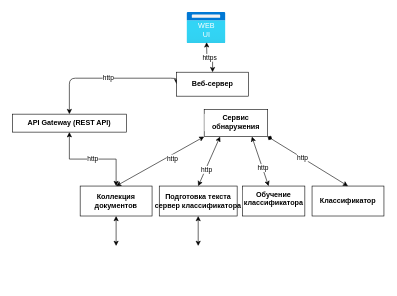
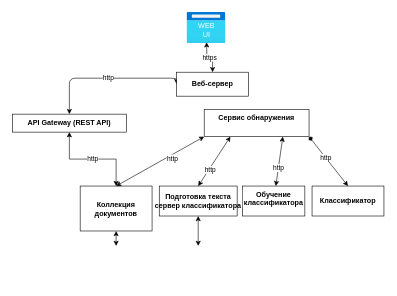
  <mxCell id="0" />
  <mxCell id="1" parent="0" />
  <mxCell id="2" value="" style="aspect=fixed;html=1;points=[];align=center;image;fontSize=12;image=img/lib/azure2/general/Browser.svg;" vertex="1" parent="1"><mxGeometry x="311" y="20" width="65" height="52" as="geometry" /></mxCell>
  <mxCell id="3" value="http" style="edgeStyle=orthogonalEdgeStyle;rounded=0;orthogonalLoop=1;jettySize=auto;html=1;startArrow=classic;startFill=1;fontColor=#000000;" edge="1" parent="1" source="4" target="12"><mxGeometry relative="1" as="geometry" /></mxCell>
  <mxCell id="4" value="API Gateway (REST API)" style="whiteSpace=wrap;html=1;verticalAlign=top;labelBackgroundColor=white;fontStyle=1" vertex="1" parent="1"><mxGeometry x="20" y="190" width="190" height="30" as="geometry" /></mxCell>
  <mxCell id="5" value="http" style="endArrow=classic;startArrow=classic;html=1;exitX=0.5;exitY=0;exitDx=0;exitDy=0;entryX=0;entryY=0.5;entryDx=0;entryDy=0;edgeStyle=orthogonalEdgeStyle;" edge="1" parent="1" source="4" target="8"><mxGeometry width="50" height="50" relative="1" as="geometry"><mxPoint x="320" y="120" as="sourcePoint" /><mxPoint x="344" y="180" as="targetPoint" /><Array as="points"><mxPoint x="115" y="130" /></Array></mxGeometry></mxCell>
  <mxCell id="6" value="WEB UI" style="text;html=1;strokeColor=none;fillColor=none;align=center;verticalAlign=middle;whiteSpace=wrap;rounded=0;fontColor=#FFFFFF;" vertex="1" parent="1"><mxGeometry x="324" y="40" width="40" height="20" as="geometry" /></mxCell>
  <mxCell id="7" value="&lt;font color=&quot;#000000&quot;&gt;https&lt;/font&gt;" style="edgeStyle=orthogonalEdgeStyle;rounded=0;orthogonalLoop=1;jettySize=auto;html=1;fontColor=#FFFFFF;startArrow=classic;startFill=1;" edge="1" parent="1" source="8"><mxGeometry relative="1" as="geometry"><mxPoint x="344" y="70" as="targetPoint" /></mxGeometry></mxCell>
  <mxCell id="8" value="&lt;font color=&quot;#000000&quot;&gt;Веб-сервер&lt;/font&gt;" style="rounded=0;whiteSpace=wrap;html=1;fontColor=#FFFFFF;fontStyle=1" vertex="1" parent="1"><mxGeometry x="294" y="120" width="120" height="40" as="geometry" /></mxCell>
  <mxCell id="9" value="&lt;font color=&quot;#000000&quot;&gt;Классификатор&lt;/font&gt;" style="rounded=0;whiteSpace=wrap;html=1;fontColor=#FFFFFF;fontStyle=1" vertex="1" parent="1"><mxGeometry x="520" y="310" width="120" height="50" as="geometry" /></mxCell>
  <mxCell id="10" value="" style="edgeStyle=orthogonalEdgeStyle;rounded=0;orthogonalLoop=1;jettySize=auto;html=1;startArrow=classic;startFill=1;fontColor=#000000;" edge="1" parent="1" source="11" target="24"><mxGeometry relative="1" as="geometry" /></mxCell>
  <mxCell id="11" value="&lt;font color=&quot;#000000&quot;&gt;Подготовка текста сервер&amp;nbsp;классификатора&lt;/font&gt;" style="rounded=0;whiteSpace=wrap;html=1;fontColor=#FFFFFF;fontStyle=1" vertex="1" parent="1"><mxGeometry x="265" y="310" width="130" height="50" as="geometry" /></mxCell>
- <mxCell id="12" value="Коллекция документов" style="rounded=0;whiteSpace=wrap;html=1;fontStyle=1" vertex="1" parent="1"><mxGeometry x="133" y="310" width="120" height="50" as="geometry" /></mxCell>
+ <mxCell id="12" value="Коллекция документов" style="rounded=0;whiteSpace=wrap;html=1;fontStyle=1" vertex="1" parent="1"><mxGeometry x="133" y="310" width="120" height="75" as="geometry" /></mxCell>
  <mxCell id="13" value="" style="rounded=0;orthogonalLoop=1;jettySize=auto;html=1;startArrow=classic;startFill=1;fontColor=#000000;exitX=0.75;exitY=1;exitDx=0;exitDy=0;" edge="1" parent="1" source="15" target="25"><mxGeometry relative="1" as="geometry" /></mxCell>
  <mxCell id="14" value="http" style="edgeLabel;html=1;align=center;verticalAlign=middle;resizable=0;points=[];fontColor=#000000;" vertex="1" connectable="0" parent="13"><mxGeometry x="0.27" relative="1" as="geometry"><mxPoint as="offset" /></mxGeometry></mxCell>
- <mxCell id="15" value="Сервис обнаружения" style="whiteSpace=wrap;html=1;verticalAlign=top;labelBackgroundColor=white;fontStyle=1" vertex="1" parent="1"><mxGeometry x="340" y="182.5" width="106" height="45" as="geometry" /></mxCell>
+ <mxCell id="15" value="Сервис обнаружения" style="whiteSpace=wrap;html=1;verticalAlign=top;labelBackgroundColor=white;fontStyle=1" vertex="1" parent="1"><mxGeometry x="340" y="182.5" width="175" height="45" as="geometry" /></mxCell>
  <mxCell id="16" value="" style="endArrow=classic;startArrow=classic;html=1;fontColor=#000000;entryX=0;entryY=1;entryDx=0;entryDy=0;exitX=0.5;exitY=0;exitDx=0;exitDy=0;" edge="1" parent="1" source="12" target="15"><mxGeometry width="50" height="50" relative="1" as="geometry"><mxPoint x="190" y="470" as="sourcePoint" /><mxPoint x="240" y="420" as="targetPoint" /></mxGeometry></mxCell>
  <mxCell id="17" value="http" style="edgeLabel;html=1;align=center;verticalAlign=middle;resizable=0;points=[];fontColor=#000000;" vertex="1" connectable="0" parent="16"><mxGeometry x="0.235" y="-5" relative="1" as="geometry"><mxPoint as="offset" /></mxGeometry></mxCell>
  <mxCell id="18" value="" style="endArrow=classic;startArrow=classic;html=1;fontColor=#000000;exitX=0.5;exitY=0;exitDx=0;exitDy=0;entryX=0.25;entryY=1;entryDx=0;entryDy=0;" edge="1" parent="1" source="11" target="15"><mxGeometry width="50" height="50" relative="1" as="geometry"><mxPoint x="340" y="280" as="sourcePoint" /><mxPoint x="440" y="238" as="targetPoint" /></mxGeometry></mxCell>
  <mxCell id="19" value="http" style="edgeLabel;html=1;align=center;verticalAlign=middle;resizable=0;points=[];fontColor=#000000;" vertex="1" connectable="0" parent="18"><mxGeometry x="-0.316" y="-1" relative="1" as="geometry"><mxPoint as="offset" /></mxGeometry></mxCell>
  <mxCell id="20" value="" style="endArrow=diamond;startArrow=classic;html=1;fontColor=#000000;exitX=0.5;exitY=0;exitDx=0;exitDy=0;entryX=1;entryY=1;entryDx=0;entryDy=0;" edge="1" parent="1" source="9" target="15"><mxGeometry width="50" height="50" relative="1" as="geometry"><mxPoint x="490" y="280" as="sourcePoint" /><mxPoint x="490" y="228" as="targetPoint" /></mxGeometry></mxCell>
  <mxCell id="21" value="http" style="edgeLabel;html=1;align=center;verticalAlign=middle;resizable=0;points=[];fontColor=#000000;" vertex="1" connectable="0" parent="20"><mxGeometry x="0.146" relative="1" as="geometry"><mxPoint as="offset" /></mxGeometry></mxCell>
  <mxCell id="22" value="" style="shape=image;html=1;verticalAlign=top;verticalLabelPosition=bottom;labelBackgroundColor=#ffffff;imageAspect=0;aspect=fixed;image=https://cdn2.iconfinder.com/data/icons/outline-apps-and-programming/32/Applications_and_Programming_database_data_base-128.png;fontColor=#000000;" vertex="1" parent="1"><mxGeometry x="162" y="410" width="62" height="62" as="geometry" /></mxCell>
  <mxCell id="23" value="" style="endArrow=classic;startArrow=classic;html=1;fontColor=#000000;entryX=0.5;entryY=1;entryDx=0;entryDy=0;exitX=0.5;exitY=0;exitDx=0;exitDy=0;" edge="1" parent="1" source="22" target="12"><mxGeometry width="50" height="50" relative="1" as="geometry"><mxPoint x="230" y="410" as="sourcePoint" /><mxPoint x="280" y="360" as="targetPoint" /></mxGeometry></mxCell>
  <mxCell id="24" value="" style="shape=image;html=1;verticalAlign=top;verticalLabelPosition=bottom;labelBackgroundColor=#ffffff;imageAspect=0;aspect=fixed;image=https://cdn2.iconfinder.com/data/icons/outline-apps-and-programming/32/Applications_and_Programming_database_data_base-128.png;fontColor=#000000;" vertex="1" parent="1"><mxGeometry x="299" y="410" width="62" height="62" as="geometry" /></mxCell>
  <mxCell id="25" value="Обучение классификатора" style="whiteSpace=wrap;html=1;verticalAlign=top;labelBackgroundColor=white;fontStyle=1" vertex="1" parent="1"><mxGeometry x="404" y="310" width="104" height="50" as="geometry" /></mxCell>
